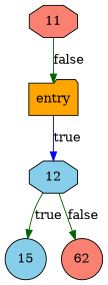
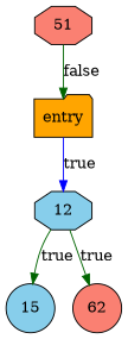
  digraph {
    fontname="DejaVu Serif"
    node [fillcolor=skyblue fontname="DejaVu Serif" shape=octagon style=filled]
    edge [color=darkgreen fontname="DejaVu Serif"]
    n1 [fillcolor=orange label=entry shape=folder]
    12
-   11 [fillcolor=salmon]
+   11 [fillcolor=salmon label=51]
    15 [shape=circle]
    n5 [fillcolor=salmon label=62 shape=circle]
    n1 -> 12 [color=blue label=true]
    12 -> 15 [label=true]
-   12 -> n5 [label=false]
+   12 -> n5 [label=true]
    11 -> n1 [label=false]
  }
